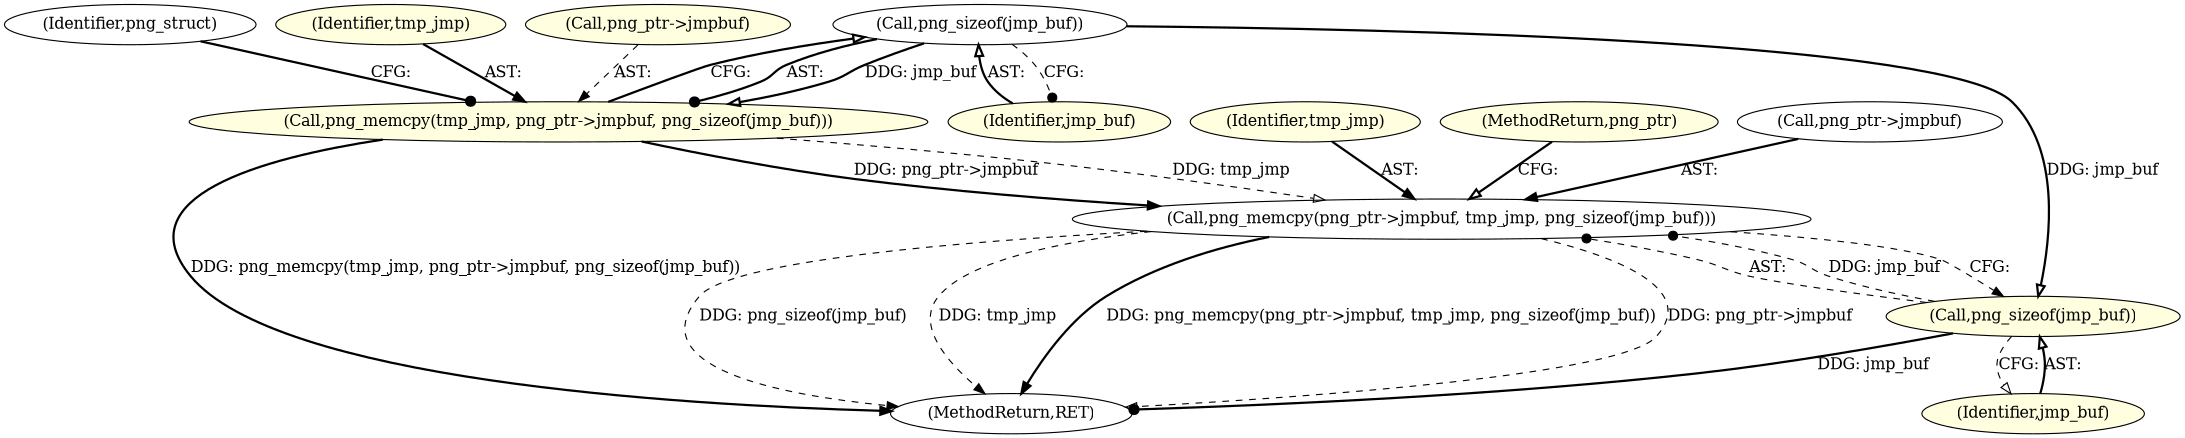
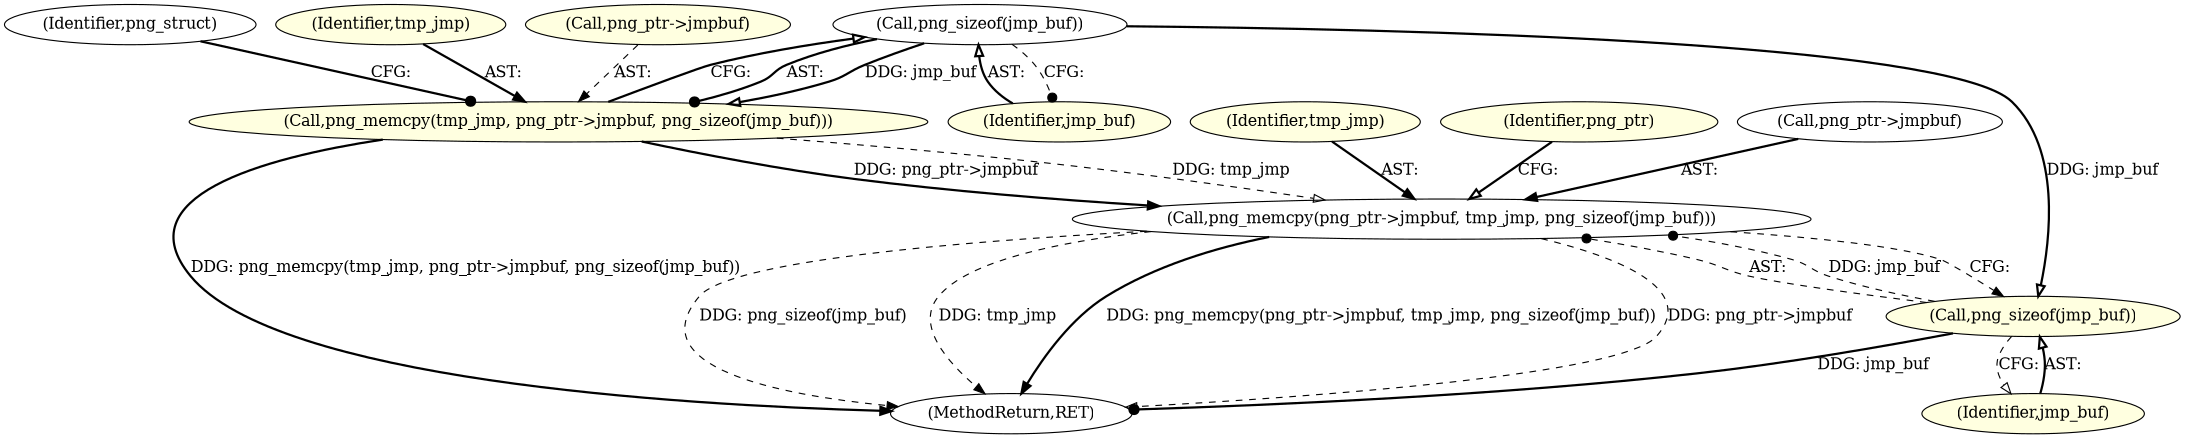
  digraph {
    node [fillcolor=lightyellow style=filled]
    edge [arrowhead=normal style=bold]
    n1 [fillcolor=white label="(Call,png_sizeof(jmp_buf))"]
    n2 [label="(Call,png_memcpy(tmp_jmp, png_ptr->jmpbuf, png_sizeof(jmp_buf)))"]
    n3 [label="(Call,png_sizeof(jmp_buf))"]
    n4 [label="(Identifier,jmp_buf)"]
    n5 [fillcolor=white label="(Call,png_memcpy(png_ptr->jmpbuf, tmp_jmp, png_sizeof(jmp_buf)))"]
    n6 [fillcolor=white label="(MethodReturn,RET)"]
    n7 [label="(Identifier,jmp_buf)"]
    n8 [fillcolor=white label="(Identifier,png_struct)"]
    n9 [label="(Identifier,tmp_jmp)"]
    n10 [fillcolor=white label="(Call,png_ptr->jmpbuf)"]
    n11 [label="(Identifier,tmp_jmp)"]
-   n12 [label="(MethodReturn,png_ptr)"]
+   n12 [label="(Identifier,png_ptr)"]
    n13 [label="(Call,png_ptr->jmpbuf)"]
    n1 -> n2 [arrowhead=dot label="AST: "]
    n1 -> n2 [arrowhead=onormal label="DDG: jmp_buf"]
    n1 -> n3 [arrowhead=onormal label="DDG: jmp_buf"]
    n1 -> n4 [arrowhead=dot label="CFG: " style=dashed]
    n2 -> n1 [arrowhead=onormal label="CFG: "]
    n2 -> n5 [label="DDG: png_ptr->jmpbuf"]
    n2 -> n5 [arrowhead=onormal label="DDG: tmp_jmp" style=dashed]
    n2 -> n6 [label="DDG: png_memcpy(tmp_jmp, png_ptr->jmpbuf, png_sizeof(jmp_buf))"]
    n3 -> n5 [arrowhead=dot label="AST: " style=dashed]
    n3 -> n5 [arrowhead=dot label="DDG: jmp_buf" style=dashed]
    n3 -> n6 [arrowhead=dot label="DDG: jmp_buf"]
    n3 -> n7 [arrowhead=onormal label="CFG: " style=dashed]
    n4 -> n1 [arrowhead=onormal label="AST: "]
    n5 -> n3 [label="CFG: " style=dashed]
    n5 -> n6 [label="DDG: png_memcpy(png_ptr->jmpbuf, tmp_jmp, png_sizeof(jmp_buf))"]
    n5 -> n6 [arrowhead=onormal label="DDG: png_ptr->jmpbuf" style=dashed]
    n5 -> n6 [label="DDG: png_sizeof(jmp_buf)" style=dashed]
    n5 -> n6 [label="DDG: tmp_jmp" style=dashed]
    n7 -> n3 [arrowhead=onormal label="AST: "]
    n8 -> n2 [arrowhead=dot label="CFG: "]
    n9 -> n2 [label="AST: "]
    n10 -> n5 [label="AST: "]
    n11 -> n5 [label="AST: "]
    n12 -> n5 [arrowhead=onormal label="CFG: "]
    n13 -> n2 [label="AST: " style=dashed]
  }
